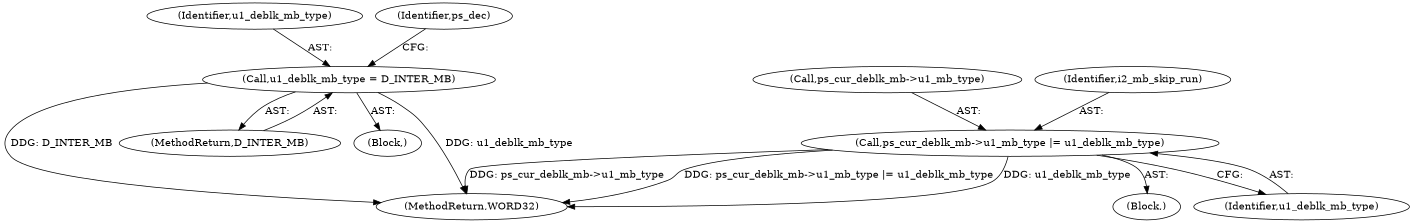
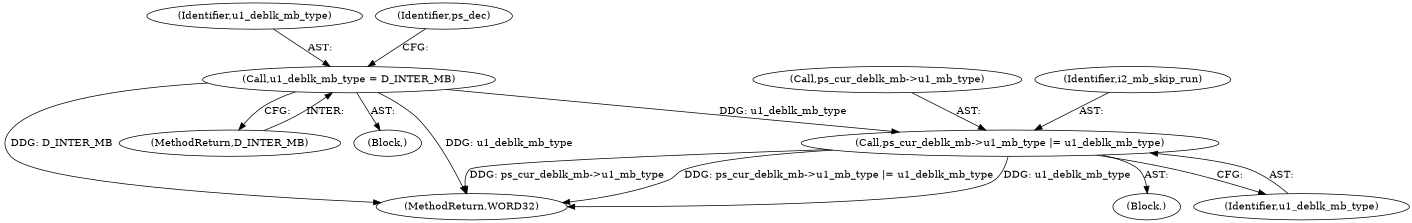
  digraph {
    n1 [label="(Call,ps_cur_deblk_mb->u1_mb_type |= u1_deblk_mb_type)"]
    n2 [label="(MethodReturn,WORD32)"]
    n3 [label="(Block,)"]
    n4 [label="(Identifier,u1_deblk_mb_type)"]
    n5 [label="(Call,u1_deblk_mb_type = D_INTER_MB)"]
    n6 [label="(MethodReturn,D_INTER_MB)"]
    n7 [label="(Block,)"]
    n8 [label="(Call,ps_cur_deblk_mb->u1_mb_type)"]
    n9 [label="(Identifier,u1_deblk_mb_type)"]
    n10 [label="(Identifier,ps_dec)"]
    n11 [label="(Identifier,i2_mb_skip_run)"]
    n1 -> n2 [label="DDG: ps_cur_deblk_mb->u1_mb_type |= u1_deblk_mb_type"]
    n1 -> n2 [label="DDG: u1_deblk_mb_type"]
    n1 -> n2 [label="DDG: ps_cur_deblk_mb->u1_mb_type"]
    n1 -> n3 [label="AST: "]
    n1 -> n4 [label="CFG: "]
    n4 -> n1 [label="AST: "]
+   n5 -> n1 [label="DDG: u1_deblk_mb_type"]
    n5 -> n2 [label="DDG: u1_deblk_mb_type"]
    n5 -> n2 [label="DDG: D_INTER_MB"]
-   n5 -> n6 [label="AST: "]
+   n5 -> n6 [label="CFG: "]
    n5 -> n7 [label="AST: "]
-   n6 -> n5 [label="AST: "]
+   n6 -> n5 [label="INTER: "]
    n8 -> n1 [label="AST: "]
    n9 -> n5 [label="AST: "]
    n10 -> n5 [label="CFG: "]
    n11 -> n1 [label="AST: "]
  }
